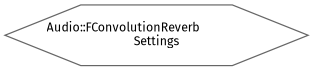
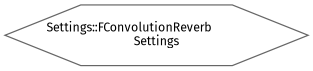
  digraph {
    rankdir=LR
    fontname="Fira Sans"
-   n1 [color=grey40 fillcolor=white fontname="Fira Sans" fontsize=10 height=0.2 label="Audio::FConvolutionReverb\lSettings" shape=hexagon style=filled width=0.4]
+   n1 [color=grey40 fillcolor=white fontname="Fira Sans" fontsize=10 height=0.2 label="Settings::FConvolutionReverb\lSettings" shape=hexagon style=filled width=0.4]
  }
